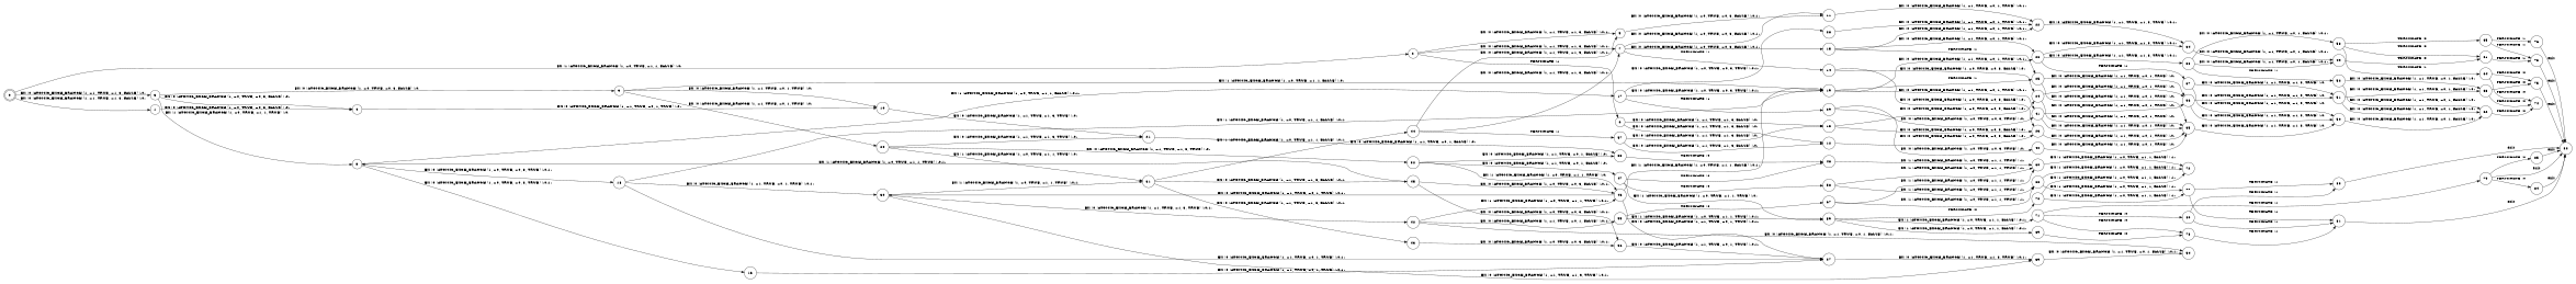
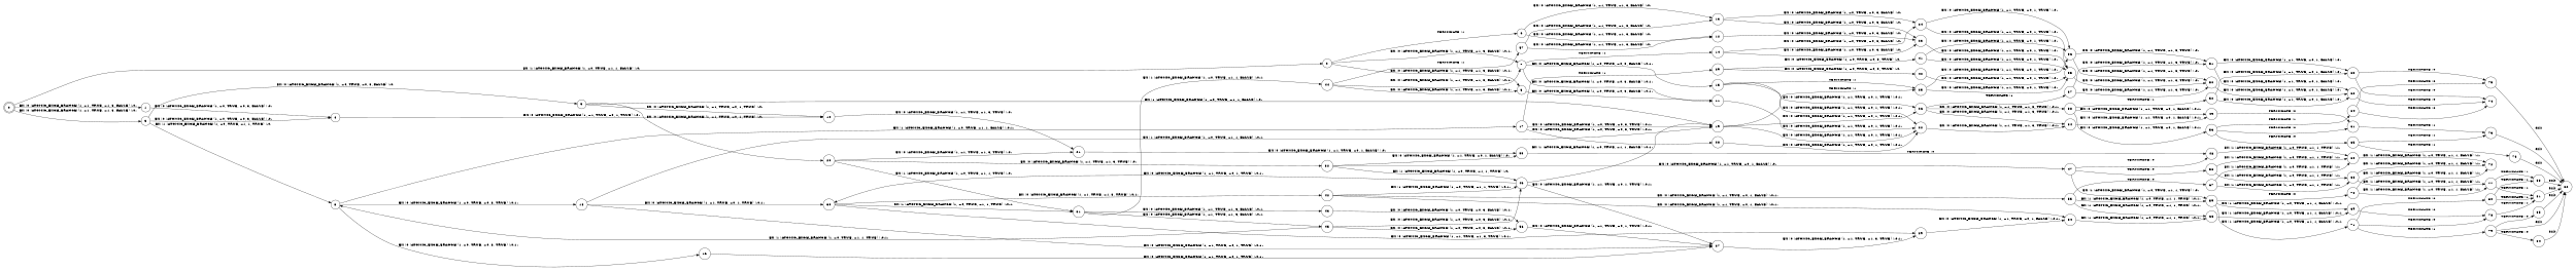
  digraph {
    rankdir=LR
    node [shape=circle]
    0 [peripheries=2]
    1
    2
    3
    4
    5
    6
    7
    8
    9
    10
    11
    12
    13
    14
    15
    16
    17
    18
    19
    20
    21
    22
    23
    24
    25
    26
    27
    28
    29
    30
    31
    32
    33
    34
    35
    36
    37
    38
    39
    40
    41
    42
    43
    44
    45
    46
    47
    48
    49
    50
    51
    52
    53
    54
    55
    56
    57
    58
    59
    60
    61
    62
    63
    64
    65
+   66
    67
    68
    69
    70
    71
    72
    73
    74
    75
    76
    77
    78
    79
    80
    82
    81
    83
    84
    85
    0 -> 1 [label="EX !0 !ATOMIC_EXCH_BRANCH (1, +1, TRUE, +1, 3, FALSE) !:0:"]
    0 -> 2 [label="EX !1 !ATOMIC_EXCH_BRANCH (1, +0, TRUE, +1, 1, FALSE) !:0:"]
    0 -> 3 [label="EX !0 !ATOMIC_EXCH_BRANCH (1, +1, TRUE, +1, 3, FALSE) !:0:"]
    1 -> 4 [label="EX !0 !ATOMIC_EXCH_BRANCH (1, +0, TRUE, +0, 3, FALSE) !:0:"]
    2 -> 5 [label="EX !0 !ATOMIC_EXCH_BRANCH (1, +1, TRUE, +1, 3, FALSE) !:0:1:"]
    2 -> 6 [label="TERMINATE !1"]
    2 -> 7 [label="EX !0 !ATOMIC_EXCH_BRANCH (1, +1, TRUE, +1, 3, FALSE) !:0:1:"]
    3 -> 4 [label="EX !0 !ATOMIC_EXCH_BRANCH (1, +0, TRUE, +0, 3, FALSE) !:0:"]
    3 -> 8 [label="EX !1 !ATOMIC_EXCH_BRANCH (1, +0, TRUE, +1, 1, TRUE) !:0:"]
    3 -> 9 [label="EX !0 !ATOMIC_EXCH_BRANCH (1, +0, TRUE, +0, 3, FALSE) !:0:"]
    4 -> 10 [label="EX !0 !ATOMIC_EXCH_BRANCH (1, +1, TRUE, +0, 1, TRUE) !:0:"]
    5 -> 11 [label="EX !0 !ATOMIC_EXCH_BRANCH (1, +0, TRUE, +0, 3, FALSE) !:0:1:"]
    6 -> 12 [label="EX !0 !ATOMIC_EXCH_BRANCH (1, +1, TRUE, +1, 3, FALSE) !:0:"]
    6 -> 13 [label="EX !0 !ATOMIC_EXCH_BRANCH (1, +1, TRUE, +1, 3, FALSE) !:0:"]
    7 -> 11 [label="EX !0 !ATOMIC_EXCH_BRANCH (1, +0, TRUE, +0, 3, FALSE) !:0:1:"]
    7 -> 14 [label="TERMINATE !1"]
    7 -> 15 [label="EX !0 !ATOMIC_EXCH_BRANCH (1, +0, TRUE, +0, 3, FALSE) !:0:1:"]
    8 -> 16 [label="EX !0 !ATOMIC_EXCH_BRANCH (1, +0, TRUE, +0, 3, TRUE) !:0:1:"]
    8 -> 17 [label="EX !1 !ATOMIC_EXCH_BRANCH (1, +0, TRUE, +1, 1, FALSE) !:0:1:"]
    8 -> 18 [label="EX !0 !ATOMIC_EXCH_BRANCH (1, +0, TRUE, +0, 3, TRUE) !:0:1:"]
    9 -> 10 [label="EX !0 !ATOMIC_EXCH_BRANCH (1, +1, TRUE, +0, 1, TRUE) !:0:"]
    9 -> 19 [label="EX !1 !ATOMIC_EXCH_BRANCH (1, +0, TRUE, +1, 1, FALSE) !:0:"]
    9 -> 20 [label="EX !0 !ATOMIC_EXCH_BRANCH (1, +1, TRUE, +0, 1, TRUE) !:0:"]
    10 -> 21 [label="EX !0 !ATOMIC_EXCH_BRANCH (1, +1, TRUE, +1, 3, TRUE) !:0:"]
    11 -> 22 [label="EX !0 !ATOMIC_EXCH_BRANCH (1, +1, TRUE, +0, 1, TRUE) !:0:1:"]
    12 -> 23 [label="EX !0 !ATOMIC_EXCH_BRANCH (1, +0, TRUE, +0, 3, FALSE) !:0:"]
    13 -> 23 [label="EX !0 !ATOMIC_EXCH_BRANCH (1, +0, TRUE, +0, 3, FALSE) !:0:"]
    13 -> 24 [label="EX !0 !ATOMIC_EXCH_BRANCH (1, +0, TRUE, +0, 3, FALSE) !:0:"]
    14 -> 23 [label="EX !0 !ATOMIC_EXCH_BRANCH (1, +0, TRUE, +0, 3, FALSE) !:0:"]
    14 -> 24 [label="EX !0 !ATOMIC_EXCH_BRANCH (1, +0, TRUE, +0, 3, FALSE) !:0:"]
    15 -> 22 [label="EX !0 !ATOMIC_EXCH_BRANCH (1, +1, TRUE, +0, 1, TRUE) !:0:1:"]
    15 -> 25 [label="TERMINATE !1"]
    15 -> 26 [label="EX !0 !ATOMIC_EXCH_BRANCH (1, +1, TRUE, +0, 1, TRUE) !:0:1:"]
    16 -> 27 [label="EX !0 !ATOMIC_EXCH_BRANCH (1, +1, TRUE, +0, 1, TRUE) !:0:1:"]
    17 -> 19 [label="EX !0 !ATOMIC_EXCH_BRANCH (1, +0, TRUE, +0, 3, TRUE) !:0:1:"]
    17 -> 28 [label="EX !0 !ATOMIC_EXCH_BRANCH (1, +0, TRUE, +0, 3, TRUE) !:0:1:"]
    17 -> 29 [label="TERMINATE !1"]
    18 -> 19 [label="EX !1 !ATOMIC_EXCH_BRANCH (1, +0, TRUE, +1, 1, FALSE) !:0:1:"]
    18 -> 27 [label="EX !0 !ATOMIC_EXCH_BRANCH (1, +1, TRUE, +0, 1, TRUE) !:0:1:"]
    18 -> 30 [label="EX !0 !ATOMIC_EXCH_BRANCH (1, +1, TRUE, +0, 1, TRUE) !:0:1:"]
-   19 -> 41 [label="EX !0 !ATOMIC_EXCH_BRANCH (1, +1, TRUE, +0, 1, TRUE) !:0:1:"]
+   19 -> 22 [label="EX !0 !ATOMIC_EXCH_BRANCH (1, +1, TRUE, +0, 1, TRUE) !:0:1:"]
    19 -> 25 [label="TERMINATE !1"]
    19 -> 26 [label="EX !0 !ATOMIC_EXCH_BRANCH (1, +1, TRUE, +0, 1, TRUE) !:0:1:"]
    20 -> 21 [label="EX !0 !ATOMIC_EXCH_BRANCH (1, +1, TRUE, +1, 3, TRUE) !:0:"]
    20 -> 31 [label="EX !1 !ATOMIC_EXCH_BRANCH (1, +0, TRUE, +1, 1, TRUE) !:0:"]
    20 -> 32 [label="EX !0 !ATOMIC_EXCH_BRANCH (1, +1, TRUE, +1, 3, TRUE) !:0:"]
    21 -> 33 [label="EX !0 !ATOMIC_EXCH_BRANCH (1, +1, TRUE, +0, 1, FALSE) !:0:"]
    22 -> 34 [label="EX !0 !ATOMIC_EXCH_BRANCH (1, +1, TRUE, +1, 3, TRUE) !:0:1:"]
    23 -> 35 [label="EX !0 !ATOMIC_EXCH_BRANCH (1, +1, TRUE, +0, 1, TRUE) !:0:"]
    24 -> 35 [label="EX !0 !ATOMIC_EXCH_BRANCH (1, +1, TRUE, +0, 1, TRUE) !:0:"]
    24 -> 36 [label="EX !0 !ATOMIC_EXCH_BRANCH (1, +1, TRUE, +0, 1, TRUE) !:0:"]
    25 -> 35 [label="EX !0 !ATOMIC_EXCH_BRANCH (1, +1, TRUE, +0, 1, TRUE) !:0:"]
    25 -> 36 [label="EX !0 !ATOMIC_EXCH_BRANCH (1, +1, TRUE, +0, 1, TRUE) !:0:"]
    26 -> 34 [label="EX !0 !ATOMIC_EXCH_BRANCH (1, +1, TRUE, +1, 3, TRUE) !:0:1:"]
    26 -> 37 [label="TERMINATE !1"]
    26 -> 38 [label="EX !0 !ATOMIC_EXCH_BRANCH (1, +1, TRUE, +1, 3, TRUE) !:0:1:"]
    27 -> 39 [label="EX !0 !ATOMIC_EXCH_BRANCH (1, +1, TRUE, +1, 3, TRUE) !:0:1:"]
    28 -> 22 [label="EX !0 !ATOMIC_EXCH_BRANCH (1, +1, TRUE, +0, 1, TRUE) !:0:1:"]
    29 -> 40 [label="EX !0 !ATOMIC_EXCH_BRANCH (1, +0, TRUE, +0, 3, TRUE) !:0:"]
    29 -> 41 [label="EX !0 !ATOMIC_EXCH_BRANCH (1, +0, TRUE, +0, 3, TRUE) !:0:"]
    30 -> 31 [label="EX !1 !ATOMIC_EXCH_BRANCH (1, +0, TRUE, +1, 1, TRUE) !:0:1:"]
    30 -> 39 [label="EX !0 !ATOMIC_EXCH_BRANCH (1, +1, TRUE, +1, 3, TRUE) !:0:1:"]
    30 -> 42 [label="EX !0 !ATOMIC_EXCH_BRANCH (1, +1, TRUE, +1, 3, TRUE) !:0:1:"]
    31 -> 43 [label="EX !0 !ATOMIC_EXCH_BRANCH (1, +1, TRUE, +1, 3, FALSE) !:0:1:"]
    31 -> 44 [label="EX !1 !ATOMIC_EXCH_BRANCH (1, +0, TRUE, +1, 1, FALSE) !:0:1:"]
    31 -> 45 [label="EX !0 !ATOMIC_EXCH_BRANCH (1, +1, TRUE, +1, 3, FALSE) !:0:1:"]
    32 -> 33 [label="EX !0 !ATOMIC_EXCH_BRANCH (1, +1, TRUE, +0, 1, FALSE) !:0:"]
    32 -> 46 [label="EX !1 !ATOMIC_EXCH_BRANCH (1, +0, TRUE, +1, 1, TRUE) !:0:"]
    32 -> 47 [label="EX !0 !ATOMIC_EXCH_BRANCH (1, +1, TRUE, +0, 1, FALSE) !:0:"]
    33 -> 48 [label="TERMINATE !0"]
    34 -> 49 [label="EX !0 !ATOMIC_EXCH_BRANCH (1, +1, TRUE, +0, 1, FALSE) !:0:1:"]
    35 -> 50 [label="EX !0 !ATOMIC_EXCH_BRANCH (1, +1, TRUE, +1, 3, TRUE) !:0:"]
    36 -> 50 [label="EX !0 !ATOMIC_EXCH_BRANCH (1, +1, TRUE, +1, 3, TRUE) !:0:"]
    36 -> 51 [label="EX !0 !ATOMIC_EXCH_BRANCH (1, +1, TRUE, +1, 3, TRUE) !:0:"]
    37 -> 50 [label="EX !0 !ATOMIC_EXCH_BRANCH (1, +1, TRUE, +1, 3, TRUE) !:0:"]
    37 -> 51 [label="EX !0 !ATOMIC_EXCH_BRANCH (1, +1, TRUE, +1, 3, TRUE) !:0:"]
    38 -> 49 [label="EX !0 !ATOMIC_EXCH_BRANCH (1, +1, TRUE, +0, 1, FALSE) !:0:1:"]
    38 -> 52 [label="TERMINATE !1"]
    38 -> 53 [label="EX !0 !ATOMIC_EXCH_BRANCH (1, +1, TRUE, +0, 1, FALSE) !:0:1:"]
    39 -> 54 [label="EX !0 !ATOMIC_EXCH_BRANCH (1, +1, TRUE, +0, 1, FALSE) !:0:1:"]
    40 -> 35 [label="EX !0 !ATOMIC_EXCH_BRANCH (1, +1, TRUE, +0, 1, TRUE) !:0:"]
    41 -> 35 [label="EX !0 !ATOMIC_EXCH_BRANCH (1, +1, TRUE, +0, 1, TRUE) !:0:"]
    41 -> 36 [label="EX !0 !ATOMIC_EXCH_BRANCH (1, +1, TRUE, +0, 1, TRUE) !:0:"]
    42 -> 46 [label="EX !1 !ATOMIC_EXCH_BRANCH (1, +0, TRUE, +1, 1, TRUE) !:0:1:"]
    42 -> 54 [label="EX !0 !ATOMIC_EXCH_BRANCH (1, +1, TRUE, +0, 1, FALSE) !:0:1:"]
    42 -> 55 [label="EX !0 !ATOMIC_EXCH_BRANCH (1, +1, TRUE, +0, 1, FALSE) !:0:1:"]
    43 -> 56 [label="EX !0 !ATOMIC_EXCH_BRANCH (1, +0, TRUE, +0, 3, FALSE) !:0:1:"]
    44 -> 5 [label="EX !0 !ATOMIC_EXCH_BRANCH (1, +1, TRUE, +1, 3, FALSE) !:0:1:"]
    44 -> 7 [label="EX !0 !ATOMIC_EXCH_BRANCH (1, +1, TRUE, +1, 3, FALSE) !:0:1:"]
    44 -> 57 [label="TERMINATE !1"]
    45 -> 8 [label="EX !1 !ATOMIC_EXCH_BRANCH (1, +0, TRUE, +1, 1, TRUE) !:0:1:"]
    45 -> 46 [label="EX !0 !ATOMIC_EXCH_BRANCH (1, +0, TRUE, +0, 3, FALSE) !:0:1:"]
    45 -> 56 [label="EX !0 !ATOMIC_EXCH_BRANCH (1, +0, TRUE, +0, 3, FALSE) !:0:1:"]
    46 -> 19 [label="EX !1 !ATOMIC_EXCH_BRANCH (1, +0, TRUE, +1, 1, FALSE) !:0:1:"]
    46 -> 27 [label="EX !0 !ATOMIC_EXCH_BRANCH (1, +1, TRUE, +0, 1, TRUE) !:0:1:"]
    46 -> 30 [label="EX !0 !ATOMIC_EXCH_BRANCH (1, +1, TRUE, +0, 1, TRUE) !:0:1:"]
    47 -> 48 [label="TERMINATE !0"]
    47 -> 58 [label="TERMINATE !0"]
    47 -> 59 [label="EX !1 !ATOMIC_EXCH_BRANCH (1, +0, TRUE, +1, 1, TRUE) !:0:"]
    48 -> 60 [label="EX !1 !ATOMIC_EXCH_BRANCH (1, +0, TRUE, +1, 1, TRUE) !:1:"]
    49 -> 61 [label="TERMINATE !0"]
    50 -> 62 [label="EX !0 !ATOMIC_EXCH_BRANCH (1, +1, TRUE, +0, 1, FALSE) !:0:"]
    51 -> 62 [label="EX !0 !ATOMIC_EXCH_BRANCH (1, +1, TRUE, +0, 1, FALSE) !:0:"]
    51 -> 63 [label="EX !0 !ATOMIC_EXCH_BRANCH (1, +1, TRUE, +0, 1, FALSE) !:0:"]
    52 -> 62 [label="EX !0 !ATOMIC_EXCH_BRANCH (1, +1, TRUE, +0, 1, FALSE) !:0:"]
    52 -> 63 [label="EX !0 !ATOMIC_EXCH_BRANCH (1, +1, TRUE, +0, 1, FALSE) !:0:"]
    53 -> 61 [label="TERMINATE !0"]
    53 -> 64 [label="TERMINATE !1"]
    53 -> 65 [label="TERMINATE !0"]
+   54 -> 66 [label="EX !1 !ATOMIC_EXCH_BRANCH (1, +0, TRUE, +1, 1, TRUE) !:0:1:"]
    55 -> 59 [label="EX !1 !ATOMIC_EXCH_BRANCH (1, +0, TRUE, +1, 1, TRUE) !:0:1:"]
+   55 -> 66 [label="EX !1 !ATOMIC_EXCH_BRANCH (1, +0, TRUE, +1, 1, TRUE) !:0:1:"]
    55 -> 67 [label="TERMINATE !0"]
    56 -> 27 [label="EX !0 !ATOMIC_EXCH_BRANCH (1, +1, TRUE, +0, 1, TRUE) !:0:1:"]
    57 -> 12 [label="EX !0 !ATOMIC_EXCH_BRANCH (1, +1, TRUE, +1, 3, FALSE) !:0:"]
    57 -> 13 [label="EX !0 !ATOMIC_EXCH_BRANCH (1, +1, TRUE, +1, 3, FALSE) !:0:"]
    58 -> 60 [label="EX !1 !ATOMIC_EXCH_BRANCH (1, +0, TRUE, +1, 1, TRUE) !:1:"]
    58 -> 68 [label="EX !1 !ATOMIC_EXCH_BRANCH (1, +0, TRUE, +1, 1, TRUE) !:1:"]
    59 -> 69 [label="EX !1 !ATOMIC_EXCH_BRANCH (1, +0, TRUE, +1, 1, FALSE) !:0:1:"]
    59 -> 70 [label="TERMINATE !0"]
    59 -> 71 [label="EX !1 !ATOMIC_EXCH_BRANCH (1, +0, TRUE, +1, 1, FALSE) !:0:1:"]
    60 -> 72 [label="EX !1 !ATOMIC_EXCH_BRANCH (1, +0, TRUE, +1, 1, FALSE) !:1:"]
    61 -> 73 [label="TERMINATE !1"]
    62 -> 74 [label="TERMINATE !0"]
    63 -> 74 [label="TERMINATE !0"]
    63 -> 75 [label="TERMINATE !0"]
    64 -> 74 [label="TERMINATE !0"]
    64 -> 75 [label="TERMINATE !0"]
    65 -> 73 [label="TERMINATE !1"]
    65 -> 76 [label="TERMINATE !1"]
+   66 -> 69 [label="EX !1 !ATOMIC_EXCH_BRANCH (1, +0, TRUE, +1, 1, FALSE) !:0:1:"]
    67 -> 60 [label="EX !1 !ATOMIC_EXCH_BRANCH (1, +0, TRUE, +1, 1, TRUE) !:1:"]
    67 -> 68 [label="EX !1 !ATOMIC_EXCH_BRANCH (1, +0, TRUE, +1, 1, TRUE) !:1:"]
    68 -> 72 [label="EX !1 !ATOMIC_EXCH_BRANCH (1, +0, TRUE, +1, 1, FALSE) !:1:"]
    68 -> 77 [label="EX !1 !ATOMIC_EXCH_BRANCH (1, +0, TRUE, +1, 1, FALSE) !:1:"]
    69 -> 78 [label="TERMINATE !0"]
    70 -> 72 [label="EX !1 !ATOMIC_EXCH_BRANCH (1, +0, TRUE, +1, 1, FALSE) !:1:"]
    70 -> 77 [label="EX !1 !ATOMIC_EXCH_BRANCH (1, +0, TRUE, +1, 1, FALSE) !:1:"]
    71 -> 78 [label="TERMINATE !0"]
    71 -> 79 [label="TERMINATE !1"]
    71 -> 80 [label="TERMINATE !0"]
    73 -> 82 [label=exit]
    75 -> 82 [label=exit]
    76 -> 82 [label=exit]
    77 -> 81 [label="TERMINATE !1"]
    77 -> 83 [label="TERMINATE !1"]
    78 -> 81 [label="TERMINATE !1"]
    79 -> 82 [label=exit]
    79 -> 84 [label="TERMINATE !0"]
    79 -> 85 [label="TERMINATE !0"]
    80 -> 81 [label="TERMINATE !1"]
    80 -> 83 [label="TERMINATE !1"]
    81 -> 82 [label=exit]
    83 -> 82 [label=exit]
    84 -> 82 [label=exit]
    85 -> 82 [label=exit]
  }
